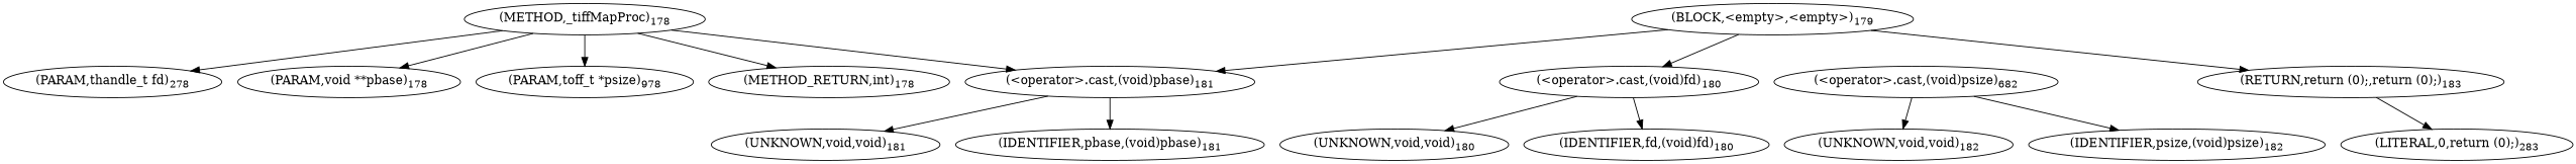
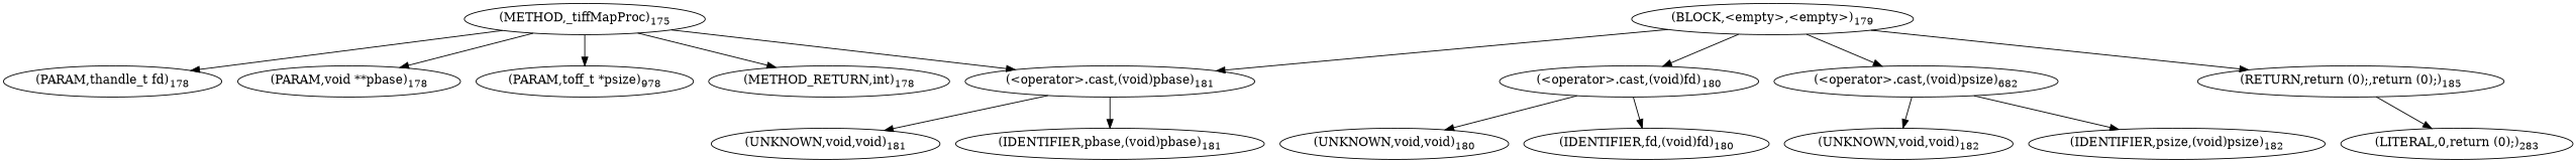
  digraph {
-   n1 [label=<(METHOD,_tiffMapProc)<SUB>178</SUB>>]
-   n2 [label=<(PARAM,thandle_t fd)<SUB>278</SUB>>]
+   n1 [label=<(METHOD,_tiffMapProc)<SUB>175</SUB>>]
+   n2 [label=<(PARAM,thandle_t fd)<SUB>178</SUB>>]
    n3 [label=<(PARAM,void **pbase)<SUB>178</SUB>>]
    n4 [label=<(PARAM,toff_t *psize)<SUB>978</SUB>>]
    n5 [label=<(METHOD_RETURN,int)<SUB>178</SUB>>]
    n6 [label=<(&lt;operator&gt;.cast,(void)pbase)<SUB>181</SUB>>]
    n7 [label=<(BLOCK,&lt;empty&gt;,&lt;empty&gt;)<SUB>179</SUB>>]
    n8 [label=<(&lt;operator&gt;.cast,(void)fd)<SUB>180</SUB>>]
    n9 [label=<(&lt;operator&gt;.cast,(void)psize)<SUB>682</SUB>>]
-   n10 [label=<(RETURN,return (0);,return (0);)<SUB>183</SUB>>]
+   n10 [label=<(RETURN,return (0);,return (0);)<SUB>185</SUB>>]
    n11 [label=<(UNKNOWN,void,void)<SUB>180</SUB>>]
    n12 [label=<(IDENTIFIER,fd,(void)fd)<SUB>180</SUB>>]
    n13 [label=<(UNKNOWN,void,void)<SUB>181</SUB>>]
    n14 [label=<(IDENTIFIER,pbase,(void)pbase)<SUB>181</SUB>>]
    n15 [label=<(UNKNOWN,void,void)<SUB>182</SUB>>]
    n16 [label=<(IDENTIFIER,psize,(void)psize)<SUB>182</SUB>>]
    n17 [label=<(LITERAL,0,return (0);)<SUB>283</SUB>>]
    n1 -> n2
    n1 -> n3
    n1 -> n4
    n1 -> n5
    n1 -> n6
    n6 -> n13
    n6 -> n14
    n7 -> n6
    n7 -> n8
+   n7 -> n9
    n7 -> n10
    n8 -> n11
    n8 -> n12
    n9 -> n15
    n9 -> n16
    n10 -> n17
  }
